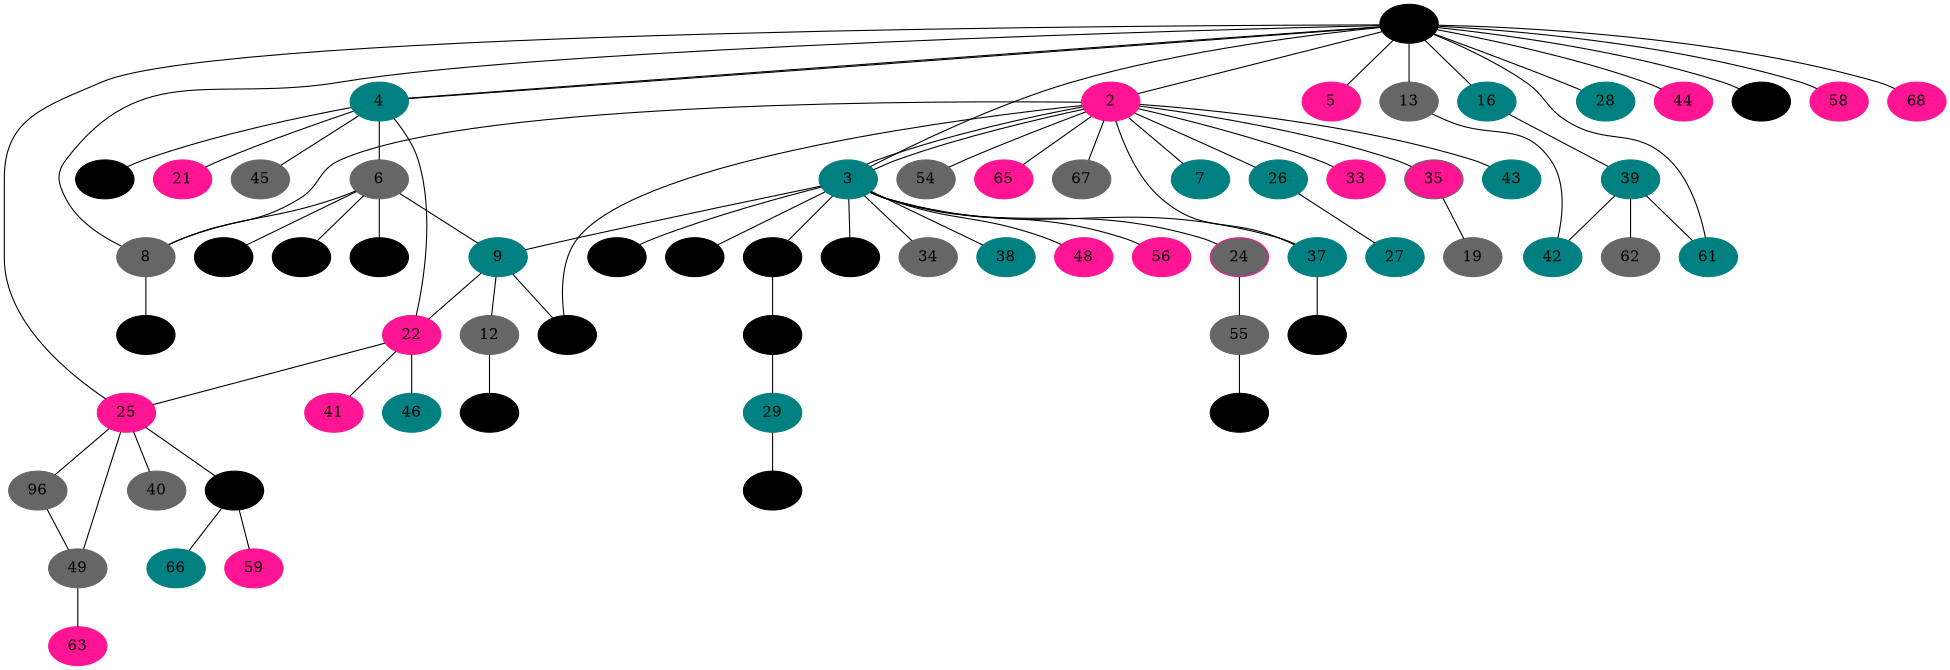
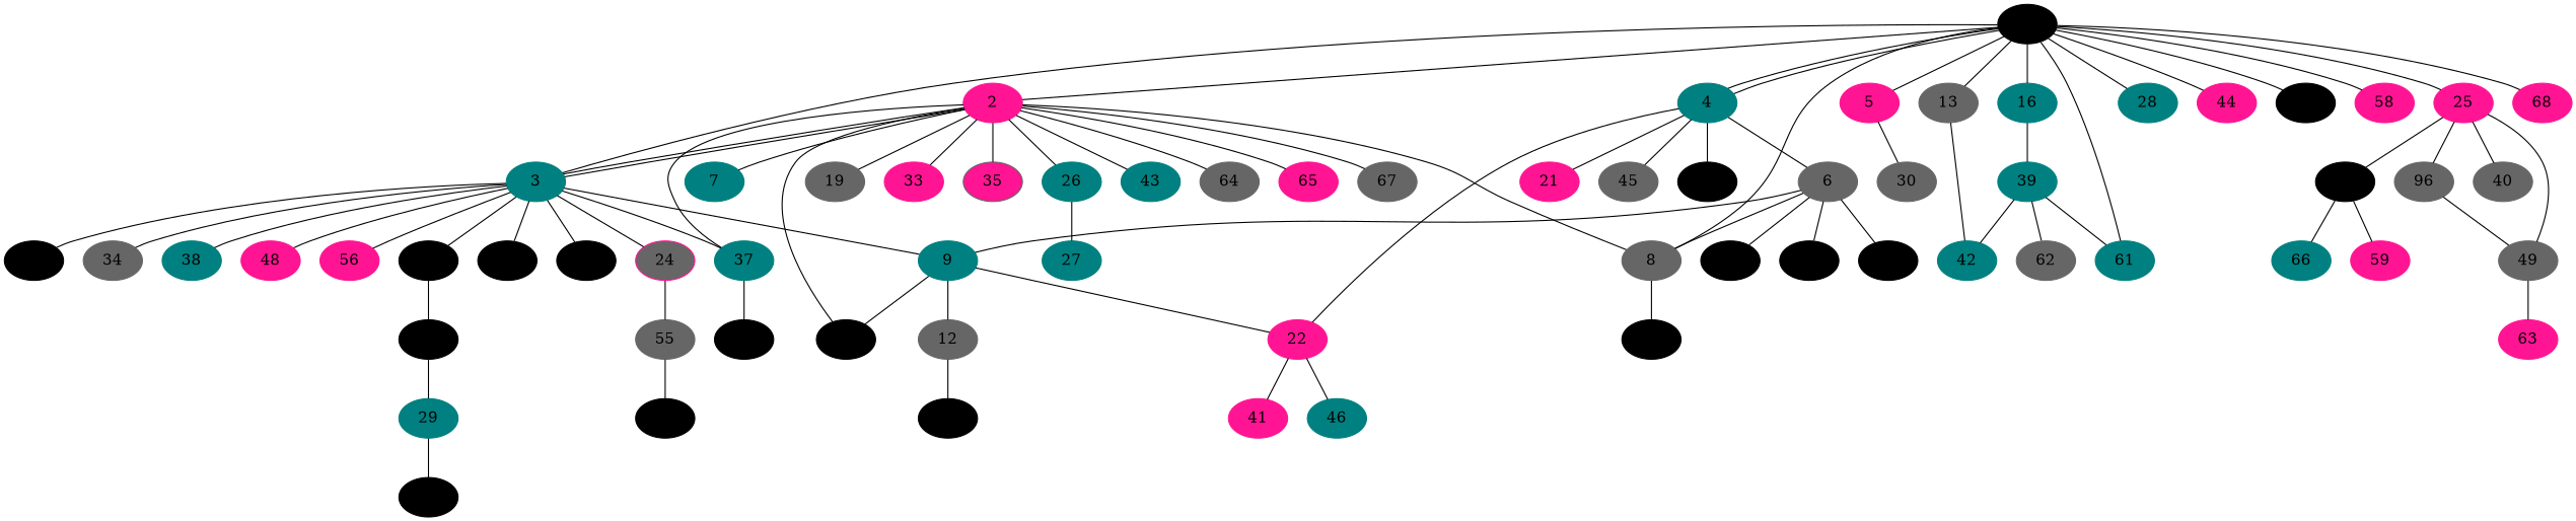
  graph {
    node [color=black style=filled]
    2 [color=deeppink]
    1
    3 [color=teal]
    4 [color=teal]
    5 [color=deeppink]
    8 [color=gray40]
    13 [color=gray40]
    16 [color=teal]
    25 [color=deeppink]
    28 [color=teal]
    44 [color=deeppink]
    50
    58 [color=deeppink]
    61 [color=teal]
    n15 [color=deeppink label=68]
    7 [color=teal]
    15
    19 [color=gray40]
    26 [color=teal]
    33 [color=deeppink]
    35 [color=gray40 fillcolor=deeppink]
    37 [color=teal]
    43 [color=teal]
-   54 [color=gray40]
+   54 [color=gray40 label=64]
    65 [color=deeppink]
    67 [color=gray40]
    9 [color=teal]
    14
    17
    23
    24 [color=deeppink fillcolor=gray40]
    31
    34 [color=gray40]
    38 [color=teal]
    48 [color=deeppink]
    56 [color=deeppink]
    6 [color=gray40]
    20
    21 [color=deeppink]
    22 [color=deeppink]
    45 [color=gray40]
+   30 [color=gray40]
    10
    42 [color=teal]
    39 [color=teal]
    32
    n47 [color=gray40 label=96]
    40 [color=gray40]
    49 [color=gray40]
    27 [color=teal]
    57
    12 [color=gray40]
    18
    55 [color=gray40]
    11
    47
    53
    41 [color=deeppink]
    46 [color=teal]
    51
    29 [color=teal]
    62 [color=gray40]
    52
    60
    59 [color=deeppink]
    66 [color=teal]
    63 [color=deeppink]
    2 -- 3
    2 -- 3
    2 -- 8
    2 -- 7
    2 -- 15
-   35 -- 19
+   2 -- 19
    2 -- 26
    2 -- 33
    2 -- 35
    2 -- 37
    2 -- 43
    2 -- 54
    2 -- 65
    2 -- 67
    1 -- 2
    1 -- 3
    1 -- 4
    1 -- 4
    1 -- 5
    1 -- 8
    1 -- 13
    1 -- 16
    1 -- 25
    1 -- 28
    1 -- 44
    1 -- 50
    1 -- 58
    1 -- 61
    1 -- n15
    3 -- 37
    3 -- 9
    3 -- 14
    3 -- 17
    3 -- 23
    3 -- 24
    3 -- 31
    3 -- 34
    3 -- 38
    3 -- 48
    3 -- 56
    4 -- 6
    4 -- 20
    4 -- 21
    4 -- 22
    4 -- 45
+   5 -- 30
    8 -- 10
    13 -- 42
    16 -- 39
    25 -- 32
    25 -- n47
    25 -- 40
    25 -- 49
    26 -- 27
    37 -- 57
    9 -- 15
    9 -- 22
    9 -- 12
    14 -- 18
    24 -- 55
    6 -- 8
    6 -- 9
    6 -- 11
    6 -- 47
    6 -- 53
-   22 -- 25
    22 -- 41
    22 -- 46
    39 -- 61
    39 -- 42
    39 -- 62
    32 -- 59
    32 -- 66
    n47 -- 49
    49 -- 63
    12 -- 51
    18 -- 29
    55 -- 60
    29 -- 52
  }
